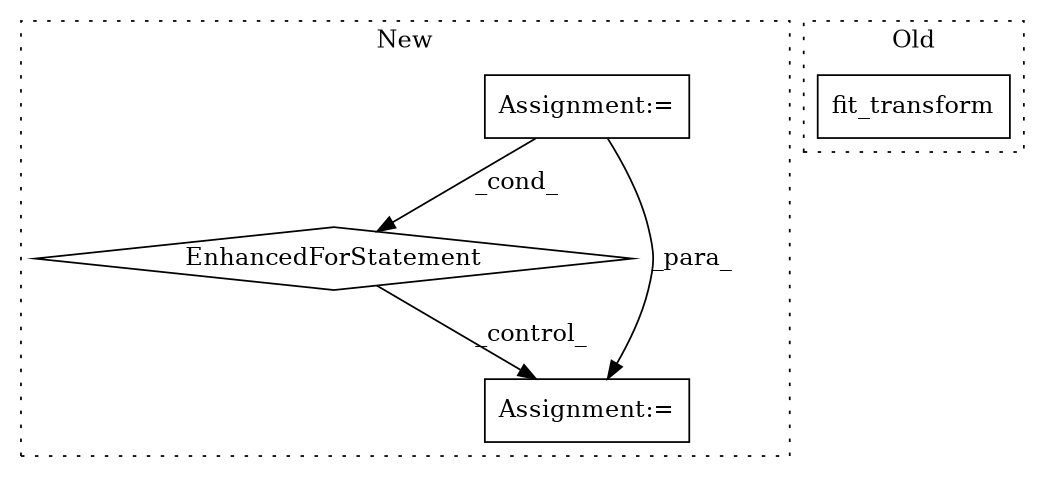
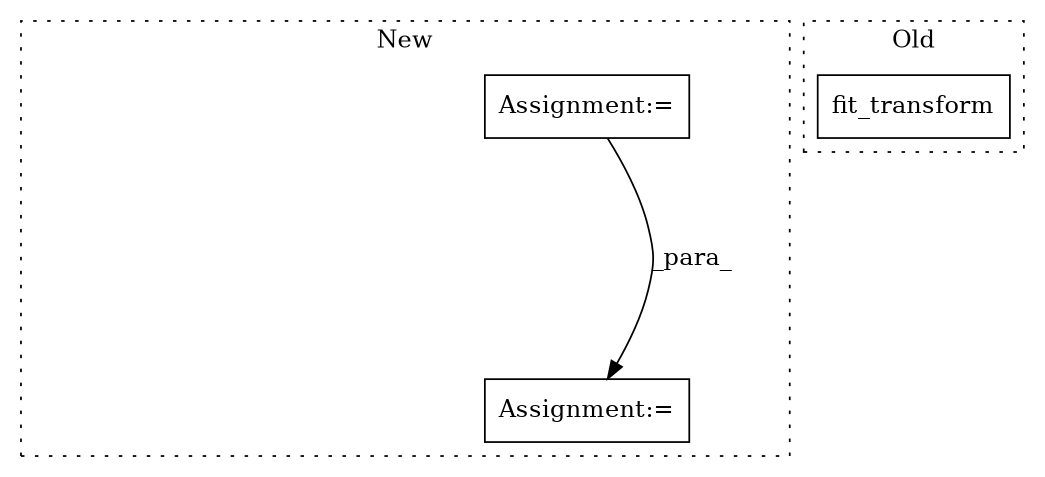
  digraph {
    node [a=7 l="68,2" s="538,626" shape=box]
-   n1 [a=70 label=EnhancedForStatement shape=diamond]
    n2 [l="57,2" label="Assignment:=" s="636,706"]
    n3 [label="Assignment:="]
    n4 [a=32 l="14,1" label=fit_transform s="893,913"]
    subgraph cluster_1 {
      label=New
      style=dotted
-     n1
      n2
      n3
    }
    subgraph cluster_2 {
      label=Old
      style=dotted
      n4
    }
-   n1 -> n2 [label=_control_]
-   n3 -> n1 [label=_cond_]
    n3 -> n2 [label=_para_]
  }
